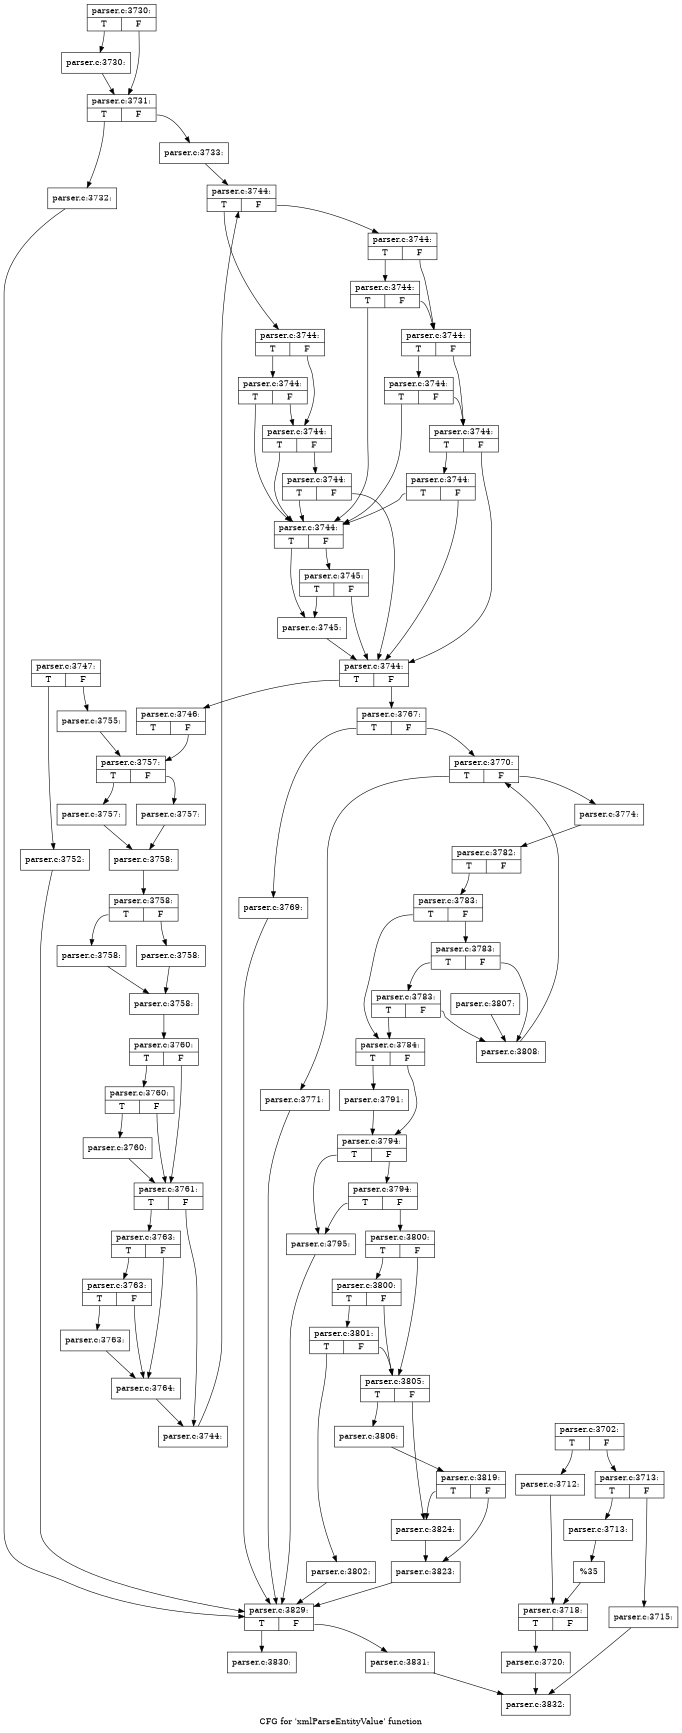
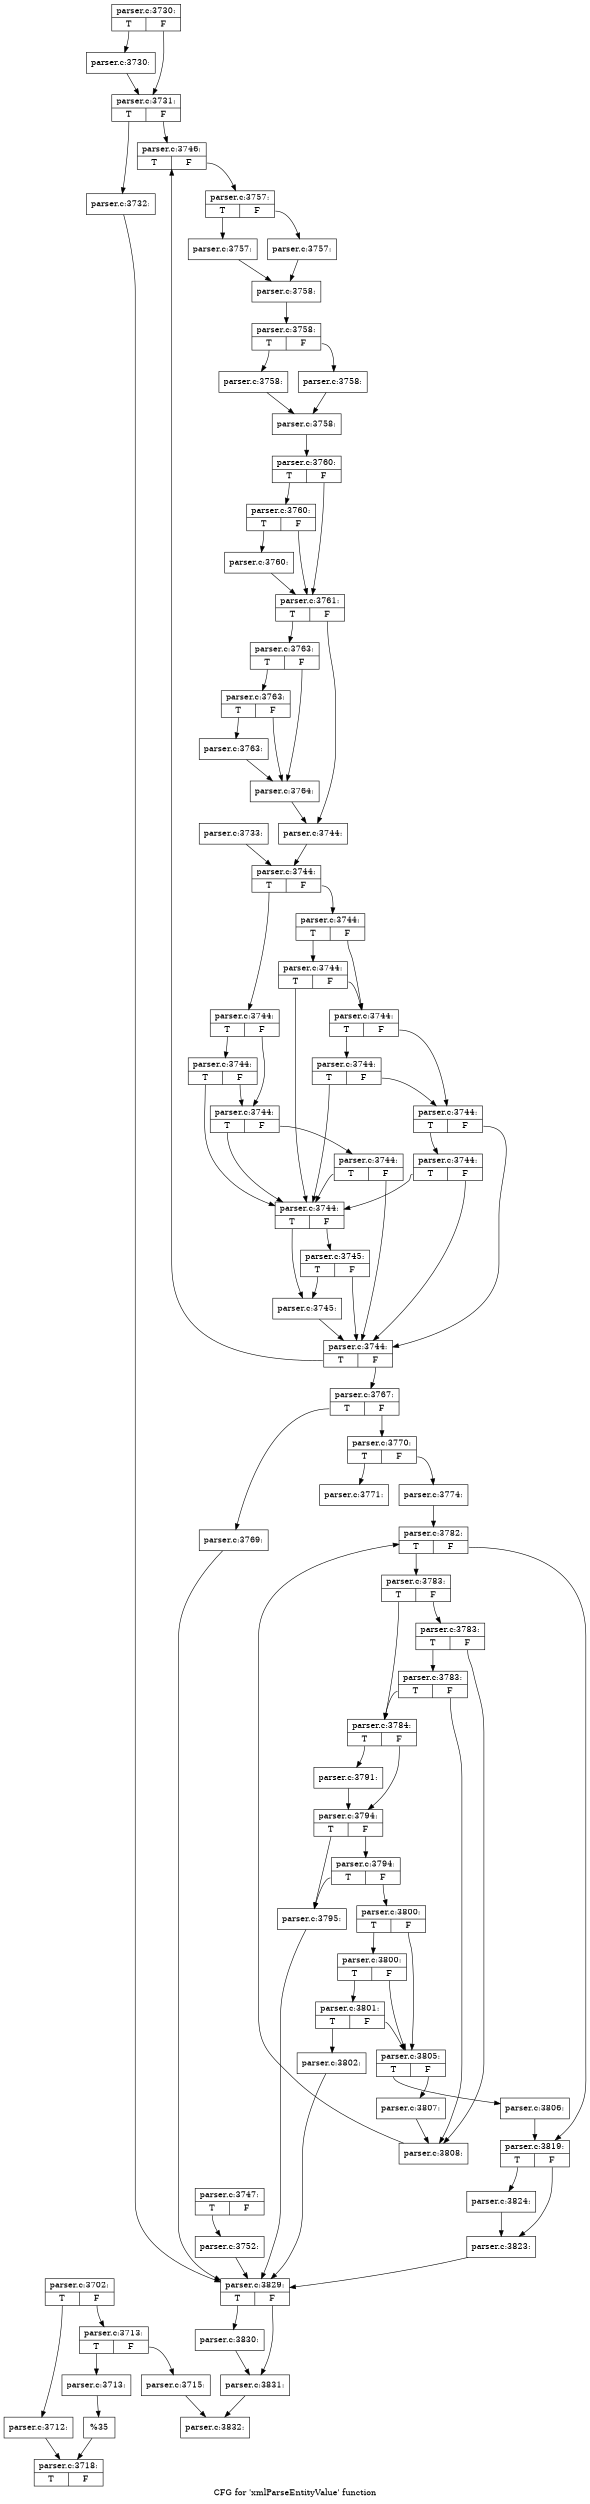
  digraph {
    label="CFG for 'xmlParseEntityValue' function"
    node [shape=record]
    edge [tailport=s0]
    n1 [label="{parser.c:3702:|{<s0>T|<s1>F}}"]
    n2 [label="{parser.c:3712:}"]
    n3 [label="{parser.c:3713:|{<s0>T|<s1>F}}"]
    n4 [label="{parser.c:3718:|{<s0>T|<s1>F}}"]
    n5 [label="{parser.c:3713:}"]
    n6 [label="{parser.c:3715:}"]
-   n7 [label="{parser.c:3720:}"]
    n8 [label="{%35}"]
    n9 [label="{parser.c:3832:}"]
    n10 [label="{parser.c:3730:|{<s0>T|<s1>F}}"]
    n11 [label="{parser.c:3731:|{<s0>T|<s1>F}}"]
    n12 [label="{parser.c:3730:}"]
    n13 [label="{parser.c:3732:}"]
    n14 [label="{parser.c:3733:}"]
    n15 [label="{parser.c:3829:|{<s0>T|<s1>F}}"]
    n16 [label="{parser.c:3744:|{<s0>T|<s1>F}}"]
    n17 [label="{parser.c:3830:}"]
    n18 [label="{parser.c:3831:}"]
    n19 [label="{parser.c:3744:|{<s0>T|<s1>F}}"]
    n20 [label="{parser.c:3744:|{<s0>T|<s1>F}}"]
    n21 [label="{parser.c:3744:|{<s0>T|<s1>F}}"]
    n22 [label="{parser.c:3744:|{<s0>T|<s1>F}}"]
    n23 [label="{parser.c:3744:|{<s0>T|<s1>F}}"]
    n24 [label="{parser.c:3744:|{<s0>T|<s1>F}}"]
    n25 [label="{parser.c:3744:|{<s0>T|<s1>F}}"]
    n26 [label="{parser.c:3744:|{<s0>T|<s1>F}}"]
    n27 [label="{parser.c:3744:|{<s0>T|<s1>F}}"]
    n28 [label="{parser.c:3744:|{<s0>T|<s1>F}}"]
    n29 [label="{parser.c:3745:}"]
    n30 [label="{parser.c:3745:|{<s0>T|<s1>F}}"]
    n31 [label="{parser.c:3744:|{<s0>T|<s1>F}}"]
    n32 [label="{parser.c:3746:|{<s0>T|<s1>F}}"]
    n33 [label="{parser.c:3767:|{<s0>T|<s1>F}}"]
    n34 [label="{parser.c:3757:|{<s0>T|<s1>F}}"]
    n35 [label="{parser.c:3769:}"]
    n36 [label="{parser.c:3770:|{<s0>T|<s1>F}}"]
    n37 [label="{parser.c:3744:|{<s0>T|<s1>F}}"]
    n38 [label="{parser.c:3747:|{<s0>T|<s1>F}}"]
    n39 [label="{parser.c:3752:}"]
-   n40 [label="{parser.c:3755:}"]
    n41 [label="{parser.c:3757:}"]
    n42 [label="{parser.c:3757:}"]
    n43 [label="{parser.c:3771:}"]
    n44 [label="{parser.c:3774:}"]
    n45 [label="{parser.c:3758:}"]
    n46 [label="{parser.c:3758:|{<s0>T|<s1>F}}"]
    n47 [label="{parser.c:3758:}"]
    n48 [label="{parser.c:3758:}"]
    n49 [label="{parser.c:3758:}"]
    n50 [label="{parser.c:3760:|{<s0>T|<s1>F}}"]
    n51 [label="{parser.c:3760:|{<s0>T|<s1>F}}"]
    n52 [label="{parser.c:3761:|{<s0>T|<s1>F}}"]
    n53 [label="{parser.c:3760:}"]
    n54 [label="{parser.c:3763:|{<s0>T|<s1>F}}"]
    n55 [label="{parser.c:3744:}"]
    n56 [label="{parser.c:3763:|{<s0>T|<s1>F}}"]
    n57 [label="{parser.c:3764:}"]
    n58 [label="{parser.c:3763:}"]
    n59 [label="{parser.c:3782:|{<s0>T|<s1>F}}"]
    n60 [label="{parser.c:3783:|{<s0>T|<s1>F}}"]
    n61 [label="{parser.c:3819:|{<s0>T|<s1>F}}"]
    n62 [label="{parser.c:3784:|{<s0>T|<s1>F}}"]
    n63 [label="{parser.c:3783:|{<s0>T|<s1>F}}"]
    n64 [label="{parser.c:3824:}"]
    n65 [label="{parser.c:3823:}"]
    n66 [label="{parser.c:3791:}"]
    n67 [label="{parser.c:3794:|{<s0>T|<s1>F}}"]
    n68 [label="{parser.c:3783:|{<s0>T|<s1>F}}"]
    n69 [label="{parser.c:3808:}"]
    n70 [label="{parser.c:3795:}"]
    n71 [label="{parser.c:3794:|{<s0>T|<s1>F}}"]
    n72 [label="{parser.c:3800:|{<s0>T|<s1>F}}"]
    n73 [label="{parser.c:3800:|{<s0>T|<s1>F}}"]
    n74 [label="{parser.c:3805:|{<s0>T|<s1>F}}"]
    n75 [label="{parser.c:3801:|{<s0>T|<s1>F}}"]
    n76 [label="{parser.c:3806:}"]
    n77 [label="{parser.c:3807:}"]
    n78 [label="{parser.c:3802:}"]
    n1 -> n2
    n1 -> n3 [tailport=s1]
    n2 -> n4
    n3 -> n5
    n3 -> n6 [tailport=s1]
-   n4 -> n7
    n5 -> n8
    n6 -> n9
-   n7 -> n9
    n8 -> n4
    n10 -> n11 [tailport=s1]
    n10 -> n12
    n11 -> n13
-   n11 -> n14 [tailport=s1]
+   n11 -> n32 [tailport=s1]
    n12 -> n11
    n13 -> n15
    n14 -> n16
    n15 -> n17
    n15 -> n18 [tailport=s1]
    n16 -> n19
    n16 -> n20 [tailport=s1]
+   n17 -> n18
    n18 -> n9
    n19 -> n21
    n19 -> n22 [tailport=s1]
    n20 -> n23
    n20 -> n24 [tailport=s1]
    n21 -> n22 [tailport=s1]
    n21 -> n25
    n22 -> n25
    n22 -> n26 [tailport=s1]
    n23 -> n24 [tailport=s1]
    n23 -> n25
    n24 -> n27
    n24 -> n28 [tailport=s1]
    n25 -> n29
    n25 -> n30 [tailport=s1]
    n26 -> n25
    n26 -> n31 [tailport=s1]
    n27 -> n25
    n27 -> n28 [tailport=s1]
    n28 -> n31 [tailport=s1]
    n28 -> n37
    n29 -> n31
    n30 -> n29
    n30 -> n31 [tailport=s1]
    n31 -> n32
    n31 -> n33 [tailport=s1]
    n32 -> n34 [tailport=s1]
    n33 -> n35
    n33 -> n36 [tailport=s1]
    n34 -> n41
    n34 -> n42 [tailport=s1]
    n35 -> n15
    n36 -> n43
    n36 -> n44 [tailport=s1]
    n37 -> n25
    n37 -> n31 [tailport=s1]
    n38 -> n39
-   n38 -> n40 [tailport=s1]
    n39 -> n15
-   n40 -> n34
    n41 -> n45
    n42 -> n45
-   n43 -> n15
    n44 -> n59
    n45 -> n46
    n46 -> n47
    n46 -> n48 [tailport=s1]
    n47 -> n49
    n48 -> n49
    n49 -> n50
    n50 -> n51
    n50 -> n52 [tailport=s1]
    n51 -> n52 [tailport=s1]
    n51 -> n53
    n52 -> n54
    n52 -> n55 [tailport=s1]
    n53 -> n52
    n54 -> n56
    n54 -> n57 [tailport=s1]
    n55 -> n16
    n56 -> n57 [tailport=s1]
    n56 -> n58
    n57 -> n55
    n58 -> n57
    n59 -> n60
+   n59 -> n61 [tailport=s1]
    n60 -> n62
    n60 -> n63 [tailport=s1]
    n61 -> n64
    n61 -> n65 [tailport=s1]
    n62 -> n66
    n62 -> n67 [tailport=s1]
    n63 -> n68
    n63 -> n69 [tailport=s1]
    n64 -> n65
    n65 -> n15
    n66 -> n67
    n67 -> n70
    n67 -> n71 [tailport=s1]
    n68 -> n62
    n68 -> n69 [tailport=s1]
-   n69 -> n36
+   n69 -> n59
    n70 -> n15
    n71 -> n70
    n71 -> n72 [tailport=s1]
    n72 -> n73
    n72 -> n74 [tailport=s1]
    n73 -> n74 [tailport=s1]
    n73 -> n75
    n74 -> n76
-   n74 -> n64 [tailport=s1]
+   n74 -> n77 [tailport=s1]
    n75 -> n74 [tailport=s1]
    n75 -> n78
    n76 -> n61
    n77 -> n69
    n78 -> n15
  }
